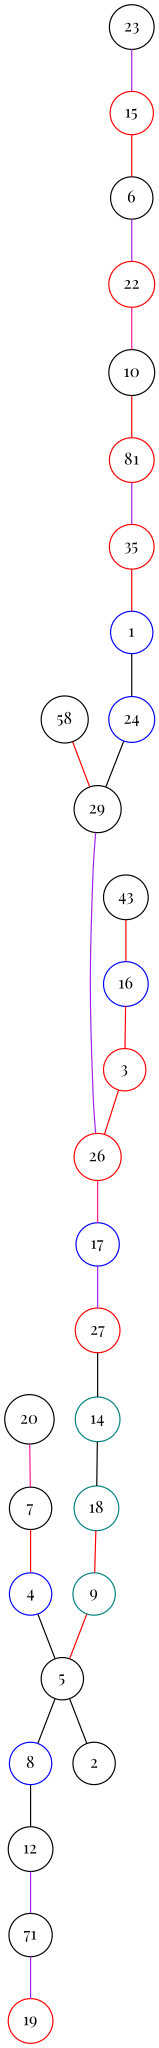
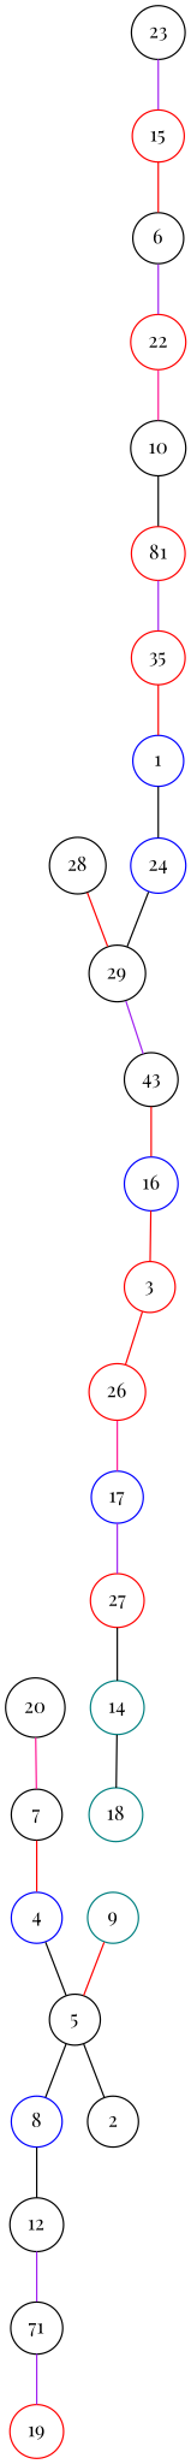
  graph {
    fontname="Playfair Display"
    node [color=black fillcolor=white fontname="Playfair Display" shape=circle]
    edge [color=red fontname="Playfair Display"]
    1 [color=blue]
    24 [color=blue]
    29
    8 [color=blue]
    12
    3 [color=red]
    26 [color=red]
    17 [color=blue]
    4 [color=blue]
    5
    2
    22 [color=red]
    6
    10
    7
    n16 [label=71]
    9 [color=teal]
    20
    n19 [color=red label=81]
    n20 [color=red label=35]
    19 [color=red]
    n22 [label=43]
    16 [color=blue]
    14 [color=teal]
    18 [color=teal]
    15 [color=red]
    27 [color=red]
    23
-   28 [label=58]
+   28
    1 -- 24 [color=black]
    24 -- 29 [color=black]
-   29 -- 26 [color=purple]
+   29 -- n22 [color=purple]
    8 -- 12 [color=black]
    12 -- n16 [color=purple]
    3 -- 26
    26 -- 17 [color=deeppink]
    17 -- 27 [color=purple]
    4 -- 5 [color=black]
    5 -- 8 [color=black]
    5 -- 2 [color=black]
    22 -- 10 [color=deeppink]
    6 -- 22 [color=purple]
-   10 -- n19
+   10 -- n19 [color=black]
    7 -- 4
    n16 -- 19 [color=purple]
    9 -- 5
    20 -- 7 [color=deeppink]
    n19 -- n20 [color=purple]
    n20 -- 1
    n22 -- 16
    16 -- 3
    14 -- 18 [color=black]
-   18 -- 9
    15 -- 6
    27 -- 14 [color=black]
    23 -- 15 [color=purple]
    28 -- 29
  }
